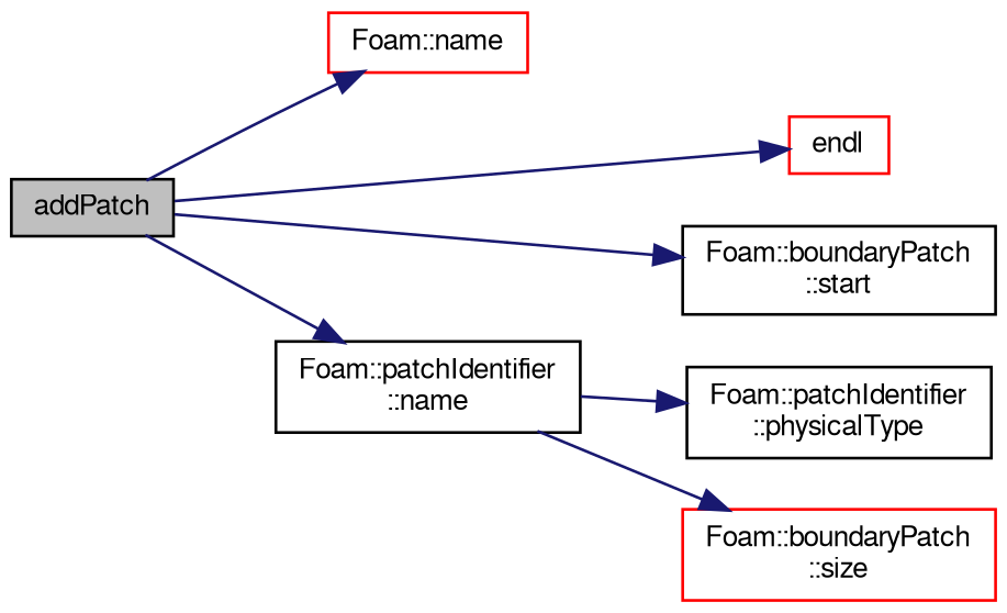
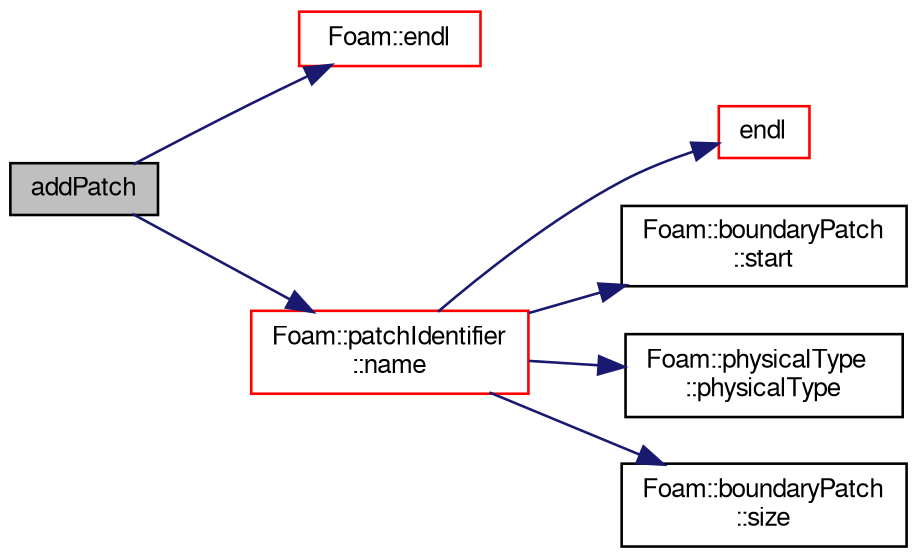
  digraph {
    rankdir=LR
    node [color=black fontname=FreeSans fontsize=10 shape=record]
    edge [color=midnightblue fontname=FreeSans fontsize=10 labelfontname=FreeSans labelfontsize=10 style=solid]
    n1 [fillcolor=grey75 fontcolor=black height=0.2 label=addPatch style=filled width=0.4]
-   n2 [color=red height=0.2 label="Foam::name" width=0.4]
+   n2 [color=red height=0.2 label="Foam::endl" width=0.4]
    n3 [color=red height=0.2 label=endl width=0.4]
-   n4 [height=0.2 label="Foam::patchIdentifier\l::name" width=0.4]
+   n4 [color=red height=0.2 label="Foam::patchIdentifier\l::name" width=0.4]
    n5 [height=0.2 label="Foam::boundaryPatch\l::start" width=0.4]
-   n6 [height=0.2 label="Foam::patchIdentifier\l::physicalType" width=0.4]
-   n7 [color=red height=0.2 label="Foam::boundaryPatch\l::size" width=0.4]
+   n6 [height=0.2 label="Foam::physicalType\l::physicalType" width=0.4]
+   n7 [height=0.2 label="Foam::boundaryPatch\l::size" width=0.4]
    n1 -> n2
-   n1 -> n3
+   n4 -> n3
    n1 -> n4
-   n1 -> n5
+   n4 -> n5
    n4 -> n6
    n4 -> n7
  }
